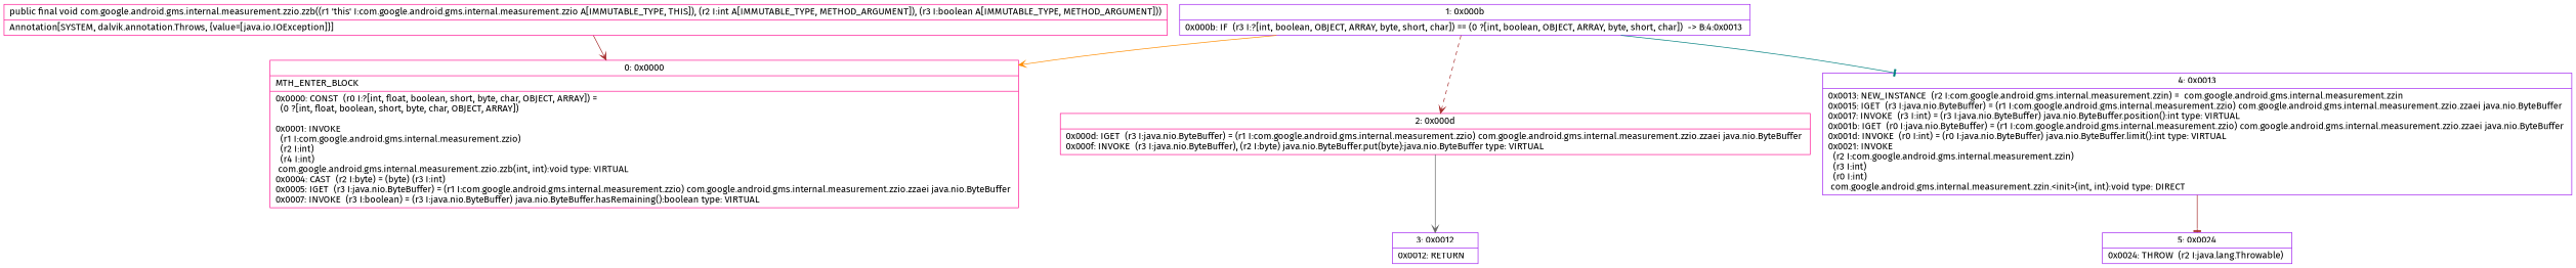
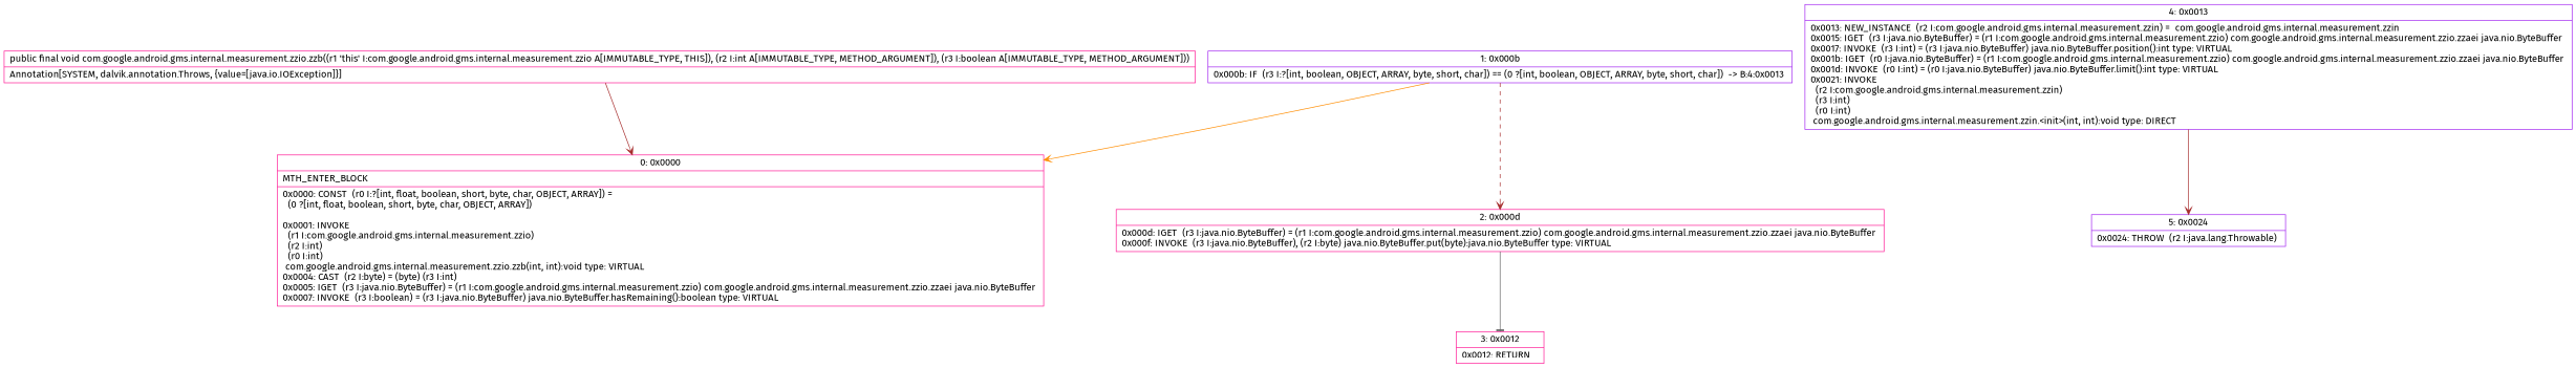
  digraph {
    fontname="Fira Sans"
    node [color=purple fontname="Fira Sans" shape=record]
    edge [arrowhead=vee color=brown fontname="Fira Sans"]
-   n1 [color=deeppink label="{0\:\ 0x0000|MTH_ENTER_BLOCK\l|0x0000: CONST  (r0 I:?[int, float, boolean, short, byte, char, OBJECT, ARRAY]) = \l  (0 ?[int, float, boolean, short, byte, char, OBJECT, ARRAY])\l \l0x0001: INVOKE  \l  (r1 I:com.google.android.gms.internal.measurement.zzio)\l  (r2 I:int)\l  (r4 I:int)\l com.google.android.gms.internal.measurement.zzio.zzb(int, int):void type: VIRTUAL \l0x0004: CAST  (r2 I:byte) = (byte) (r3 I:int) \l0x0005: IGET  (r3 I:java.nio.ByteBuffer) = (r1 I:com.google.android.gms.internal.measurement.zzio) com.google.android.gms.internal.measurement.zzio.zzaei java.nio.ByteBuffer \l0x0007: INVOKE  (r3 I:boolean) = (r3 I:java.nio.ByteBuffer) java.nio.ByteBuffer.hasRemaining():boolean type: VIRTUAL \l}"]
+   n1 [color=deeppink label="{0\:\ 0x0000|MTH_ENTER_BLOCK\l|0x0000: CONST  (r0 I:?[int, float, boolean, short, byte, char, OBJECT, ARRAY]) = \l  (0 ?[int, float, boolean, short, byte, char, OBJECT, ARRAY])\l \l0x0001: INVOKE  \l  (r1 I:com.google.android.gms.internal.measurement.zzio)\l  (r2 I:int)\l  (r0 I:int)\l com.google.android.gms.internal.measurement.zzio.zzb(int, int):void type: VIRTUAL \l0x0004: CAST  (r2 I:byte) = (byte) (r3 I:int) \l0x0005: IGET  (r3 I:java.nio.ByteBuffer) = (r1 I:com.google.android.gms.internal.measurement.zzio) com.google.android.gms.internal.measurement.zzio.zzaei java.nio.ByteBuffer \l0x0007: INVOKE  (r3 I:boolean) = (r3 I:java.nio.ByteBuffer) java.nio.ByteBuffer.hasRemaining():boolean type: VIRTUAL \l}"]
    n2 [label="{1\:\ 0x000b|0x000b: IF  (r3 I:?[int, boolean, OBJECT, ARRAY, byte, short, char]) == (0 ?[int, boolean, OBJECT, ARRAY, byte, short, char])  \-\> B:4:0x0013 \l}"]
    n3 [color=deeppink label="{2\:\ 0x000d|0x000d: IGET  (r3 I:java.nio.ByteBuffer) = (r1 I:com.google.android.gms.internal.measurement.zzio) com.google.android.gms.internal.measurement.zzio.zzaei java.nio.ByteBuffer \l0x000f: INVOKE  (r3 I:java.nio.ByteBuffer), (r2 I:byte) java.nio.ByteBuffer.put(byte):java.nio.ByteBuffer type: VIRTUAL \l}"]
    n4 [label="{4\:\ 0x0013|0x0013: NEW_INSTANCE  (r2 I:com.google.android.gms.internal.measurement.zzin) =  com.google.android.gms.internal.measurement.zzin \l0x0015: IGET  (r3 I:java.nio.ByteBuffer) = (r1 I:com.google.android.gms.internal.measurement.zzio) com.google.android.gms.internal.measurement.zzio.zzaei java.nio.ByteBuffer \l0x0017: INVOKE  (r3 I:int) = (r3 I:java.nio.ByteBuffer) java.nio.ByteBuffer.position():int type: VIRTUAL \l0x001b: IGET  (r0 I:java.nio.ByteBuffer) = (r1 I:com.google.android.gms.internal.measurement.zzio) com.google.android.gms.internal.measurement.zzio.zzaei java.nio.ByteBuffer \l0x001d: INVOKE  (r0 I:int) = (r0 I:java.nio.ByteBuffer) java.nio.ByteBuffer.limit():int type: VIRTUAL \l0x0021: INVOKE  \l  (r2 I:com.google.android.gms.internal.measurement.zzin)\l  (r3 I:int)\l  (r0 I:int)\l com.google.android.gms.internal.measurement.zzin.\<init\>(int, int):void type: DIRECT \l}"]
-   n5 [label="{3\:\ 0x0012|0x0012: RETURN   \l}"]
+   n5 [color=deeppink label="{3\:\ 0x0012|0x0012: RETURN   \l}"]
    n6 [label="{5\:\ 0x0024|0x0024: THROW  (r2 I:java.lang.Throwable) \l}"]
    n7 [color=deeppink label="{public final void com.google.android.gms.internal.measurement.zzio.zzb((r1 'this' I:com.google.android.gms.internal.measurement.zzio A[IMMUTABLE_TYPE, THIS]), (r2 I:int A[IMMUTABLE_TYPE, METHOD_ARGUMENT]), (r3 I:boolean A[IMMUTABLE_TYPE, METHOD_ARGUMENT]))  | Annotation[SYSTEM, dalvik.annotation.Throws, \{value=[java.io.IOException]\}]\l}"]
    n2 -> n1 [color=darkorange]
    n2 -> n3 [style=dashed]
-   n2 -> n4 [arrowhead=tee color=teal]
-   n3 -> n5 [color=gray40]
-   n4 -> n6 [arrowhead=tee]
+   n3 -> n5 [arrowhead=tee color=gray40]
+   n4 -> n6
    n7 -> n1
  }
